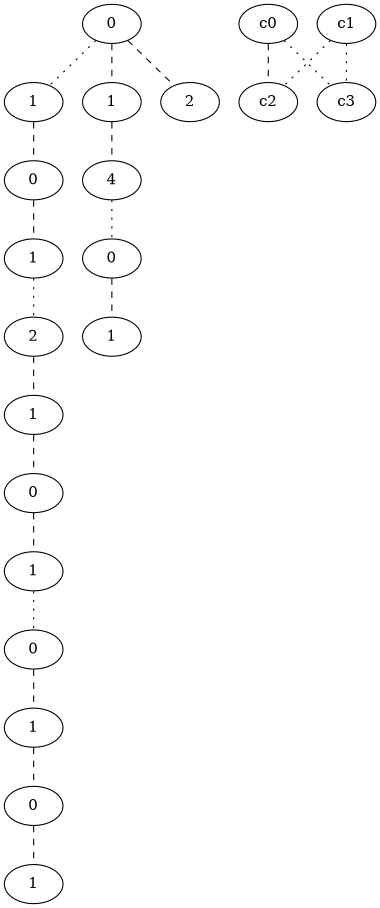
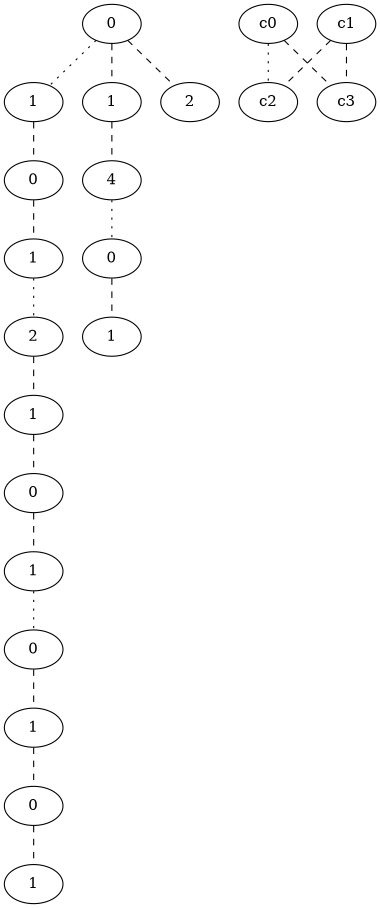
  graph {
    edge [style=dashed]
    n1 [label=0]
    n2 [label=1]
    n3 [label=1]
    n4 [label=2]
    n5 [label=0]
    n6 [label=4]
    n7 [label=1]
    n8 [label=2]
    n9 [label=1]
    n10 [label=0]
    n11 [label=1]
    n12 [label=0]
    n13 [label=1]
    n14 [label=0]
    n15 [label=1]
    n16 [label=0]
    n17 [label=1]
    c0
    c2
    c3
    c1
    n1 -- n2 [style=dotted]
    n1 -- n3
    n1 -- n4
    n2 -- n5
    n3 -- n6
    n5 -- n7
    n6 -- n16 [style=dotted]
    n7 -- n8 [style=dotted]
    n8 -- n9
    n9 -- n10
    n10 -- n11
    n11 -- n12 [style=dotted]
    n12 -- n13
    n13 -- n14
    n14 -- n15
    n16 -- n17
-   c0 -- c2
-   c0 -- c3 [style=dotted]
-   c1 -- c2 [style=dotted]
-   c1 -- c3 [style=dotted]
+   c0 -- c2 [style=dotted]
+   c0 -- c3
+   c1 -- c2
+   c1 -- c3
  }
